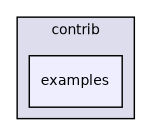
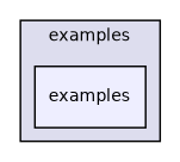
  digraph {
    compound=true
    n1 [fillcolor="#eeeeff" fontname=Helvetica fontsize=10 label=examples pencolor=black shape=box style=filled]
    subgraph cluster_1 {
      bgcolor="#ddddee"
      fontname=Helvetica
      fontsize=10
-     label=contrib
+     label=examples
      pencolor=black
      n1
    }
  }
